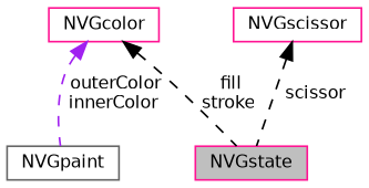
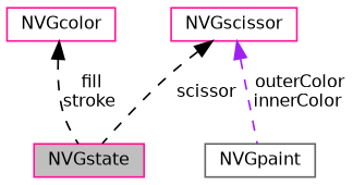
  digraph {
    node [color=deeppink fillcolor=white fontname=Helvetica fontsize=10 shape=record style=filled]
    edge [color=black dir=back fontname=Helvetica fontsize=10 labelfontname=Helvetica labelfontsize=10 style=dashed]
    n1 [fillcolor=grey75 fontcolor=black height=0.2 label=NVGstate width=0.4]
    n2 [color=gray40 height=0.2 label=NVGpaint width=0.4]
    n3 [height=0.2 label=NVGcolor width=0.4]
    n4 [height=0.2 label=NVGscissor width=0.4]
    n3 -> n1 [label=" fill\nstroke"]
-   n3 -> n2 [color=purple label=" outerColor\ninnerColor"]
+   n4 -> n2 [color=purple label=" outerColor\ninnerColor"]
    n4 -> n1 [label=" scissor"]
  }
